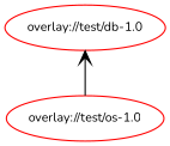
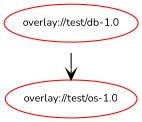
  digraph {
    compound=true
    concentrate=true
    newrank=true
    rankdir=TD
    fontname=Nunito
    node [color=red fontname=Nunito fontsize=10]
    "overlay://test/db-1.0"
    "overlay://test/os-1.0"
-   "overlay://test/os-1.0" -> "overlay://test/db-1.0" [arrowhead=vee fontname=Nunito]
+   "overlay://test/db-1.0" -> "overlay://test/os-1.0" [arrowhead=vee fontname=Nunito]
  }
